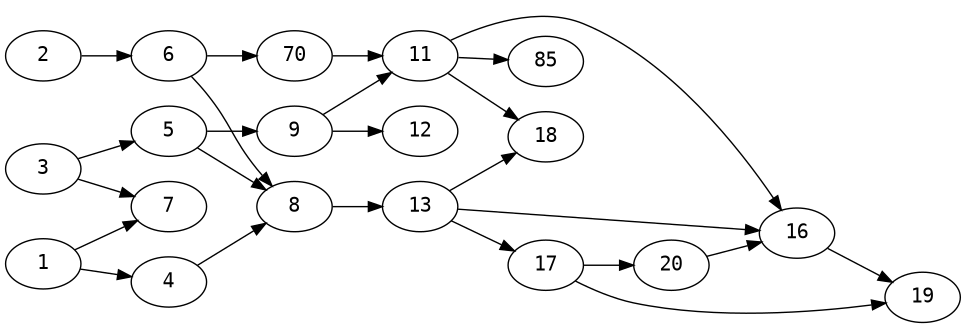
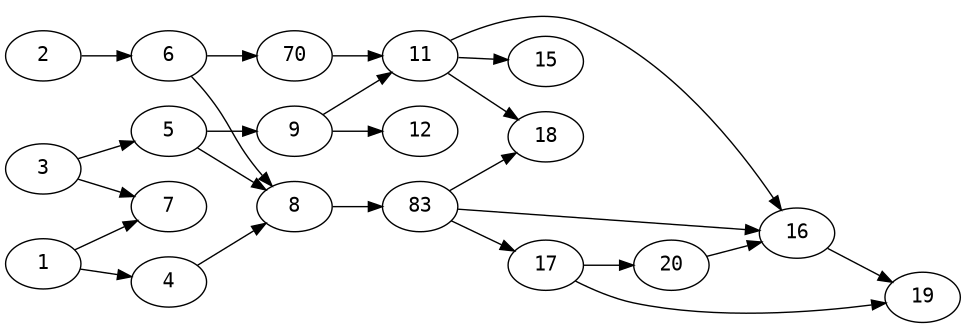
  digraph {
    fontname="DejaVu Sans Mono"
    rankdir=LR
    node [alpha=0.10 fontname="DejaVu Sans Mono"]
    edge [fontname="DejaVu Sans Mono"]
    1 [expect_size=34048000]
    4 [alpha=0.14 expect_size=16782336]
    7 [alpha=0.14 expect_size=17710080]
    8 [alpha=0.03 expect_size=43697152]
-   13 [expect_size=45644800]
+   13 [expect_size=45644800 label=83]
    2 [alpha=0.16 expect_size=20980736]
    6 [alpha=0.07 expect_size=30801920]
    n8 [alpha=0.06 expect_size=40678400 label=70]
    11 [expect_size=30056448]
    3 [alpha=0.05 expect_size=38075392]
    5 [alpha=0.14 expect_size=13968384]
    9 [alpha=0.15 expect_size=38631424]
    12 [alpha=0.13 expect_size=7044096]
    16 [expect_size=25914368]
    18 [alpha=0.05 expect_size=29908992]
    17 [alpha=0.18 expect_size=42980352]
-   15 [alpha=0.03 expect_size=40970240 label=85]
+   15 [alpha=0.03 expect_size=40970240]
    19 [alpha=0.18 expect_size=37236736]
    20 [alpha=0.05 expect_size=24487936]
    1 -> 4
    1 -> 7
    4 -> 8
    8 -> 13
    13 -> 16
    13 -> 18
    13 -> 17
    2 -> 6
    6 -> 8
    6 -> n8
    n8 -> 11
    11 -> 16
    11 -> 18
    11 -> 15
    3 -> 7
    3 -> 5
    5 -> 8
    5 -> 9
    9 -> 11
    9 -> 12
    16 -> 19
    17 -> 19
    17 -> 20
    20 -> 16
  }
